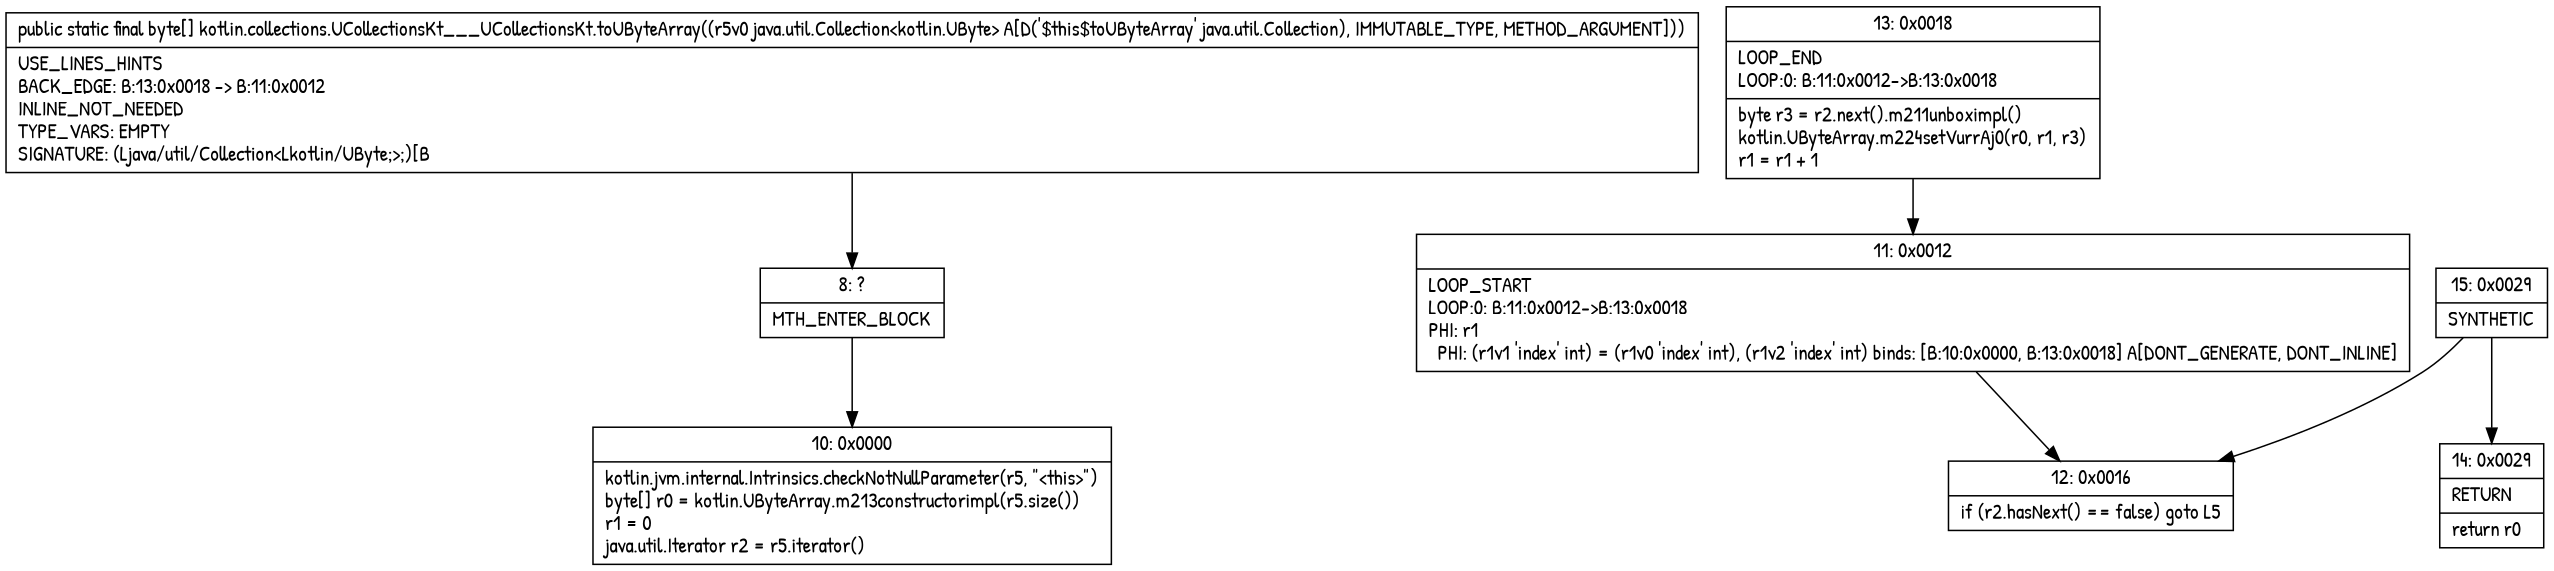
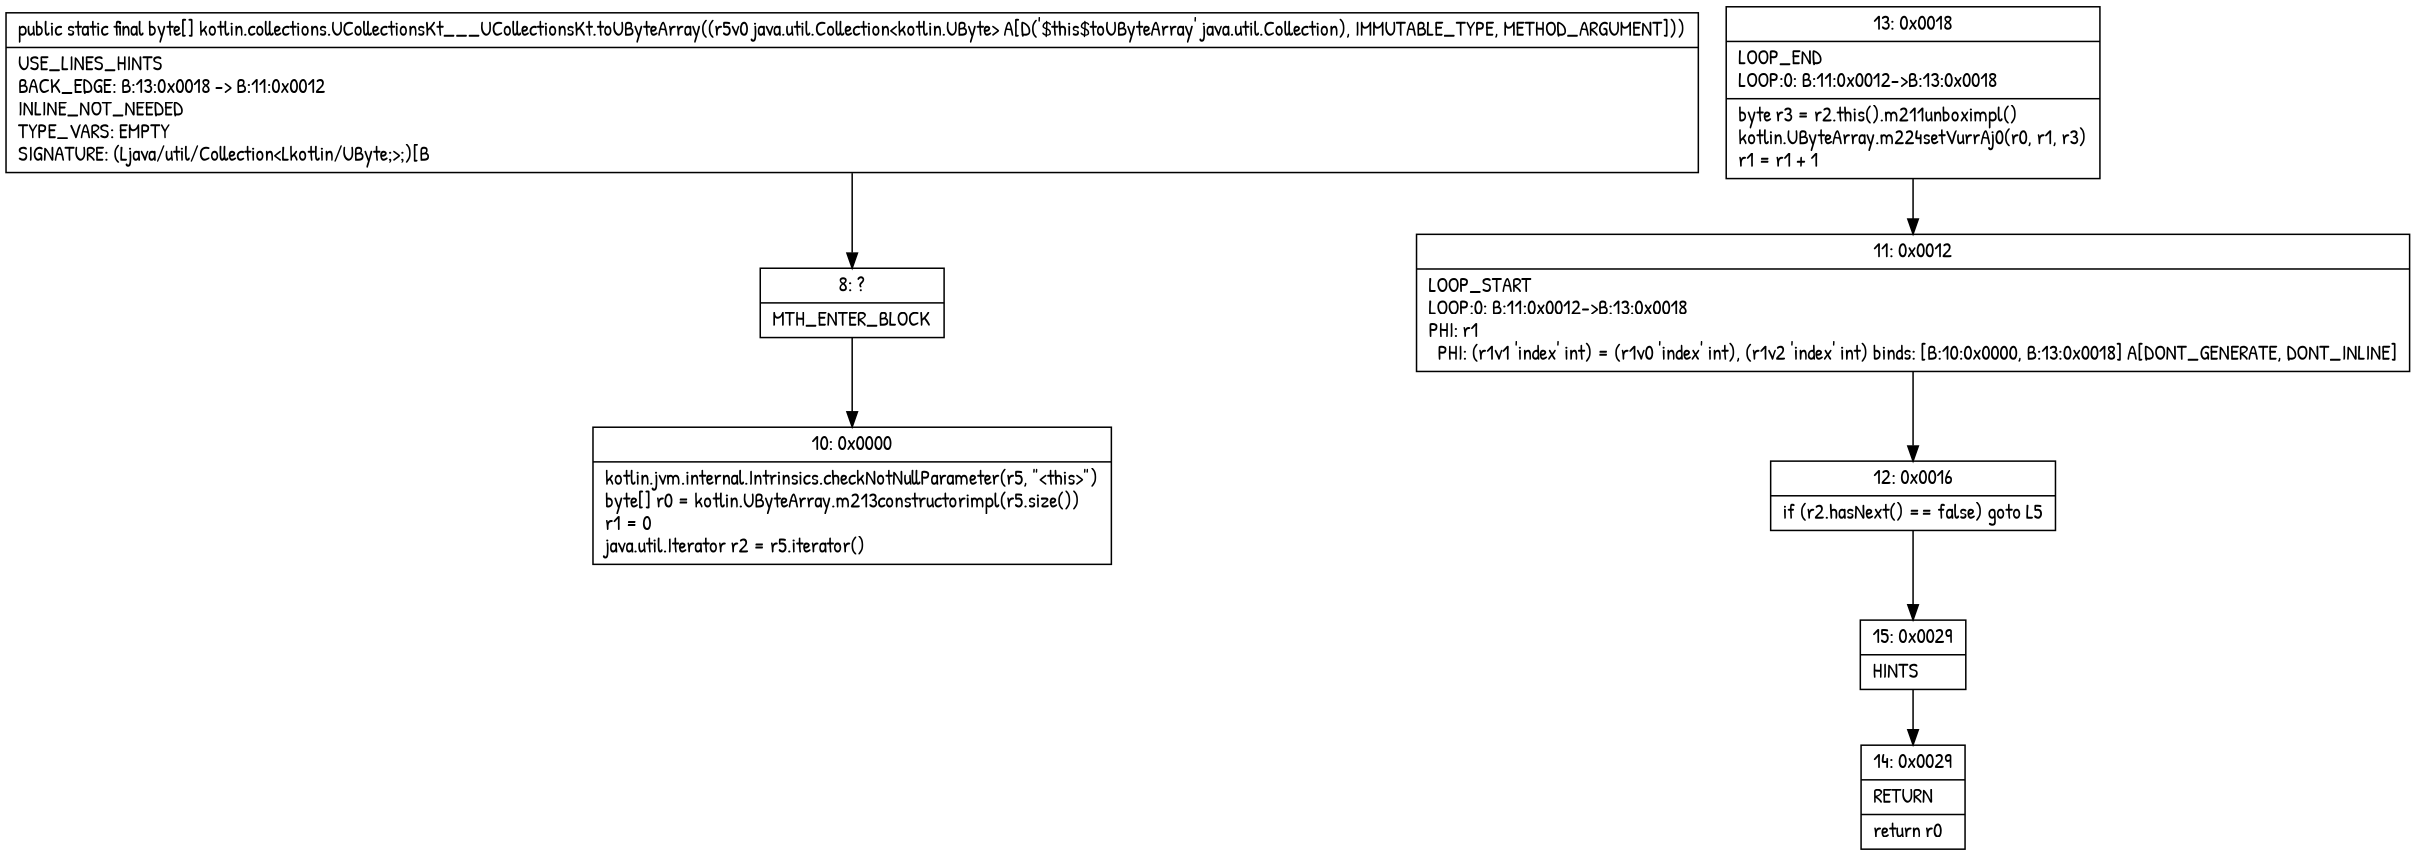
  digraph {
    fontname="Patrick Hand"
    node [fontname="Patrick Hand" shape=record]
    edge [fontname="Patrick Hand"]
    n1 [label="{8\:\ ?|MTH_ENTER_BLOCK\l}"]
    n2 [label="{10\:\ 0x0000|kotlin.jvm.internal.Intrinsics.checkNotNullParameter(r5, \"\<this\>\")\lbyte[] r0 = kotlin.UByteArray.m213constructorimpl(r5.size())\lr1 = 0\ljava.util.Iterator r2 = r5.iterator()\l}"]
    n3 [label="{11\:\ 0x0012|LOOP_START\lLOOP:0: B:11:0x0012\-\>B:13:0x0018\lPHI: r1 \l  PHI: (r1v1 'index' int) = (r1v0 'index' int), (r1v2 'index' int) binds: [B:10:0x0000, B:13:0x0018] A[DONT_GENERATE, DONT_INLINE]\l}"]
    n4 [label="{12\:\ 0x0016|if (r2.hasNext() == false) goto L5\l}"]
-   n5 [label="{15\:\ 0x0029|SYNTHETIC\l}"]
-   n6 [label="{13\:\ 0x0018|LOOP_END\lLOOP:0: B:11:0x0012\-\>B:13:0x0018\l|byte r3 = r2.next().m211unboximpl()\lkotlin.UByteArray.m224setVurrAj0(r0, r1, r3)\lr1 = r1 + 1\l}"]
+   n5 [label="{15\:\ 0x0029|HINTS\l}"]
+   n6 [label="{13\:\ 0x0018|LOOP_END\lLOOP:0: B:11:0x0012\-\>B:13:0x0018\l|byte r3 = r2.this().m211unboximpl()\lkotlin.UByteArray.m224setVurrAj0(r0, r1, r3)\lr1 = r1 + 1\l}"]
    n7 [label="{14\:\ 0x0029|RETURN\l|return r0\l}"]
    n8 [label="{public static final byte[] kotlin.collections.UCollectionsKt___UCollectionsKt.toUByteArray((r5v0 java.util.Collection\<kotlin.UByte\> A[D('$this$toUByteArray' java.util.Collection), IMMUTABLE_TYPE, METHOD_ARGUMENT]))  | USE_LINES_HINTS\lBACK_EDGE: B:13:0x0018 \-\> B:11:0x0012\lINLINE_NOT_NEEDED\lTYPE_VARS: EMPTY\lSIGNATURE: (Ljava\/util\/Collection\<Lkotlin\/UByte;\>;)[B\l}"]
    n1 -> n2
    n3 -> n4
-   n5 -> n4
+   n4 -> n5
    n5 -> n7
    n6 -> n3
    n8 -> n1
  }
